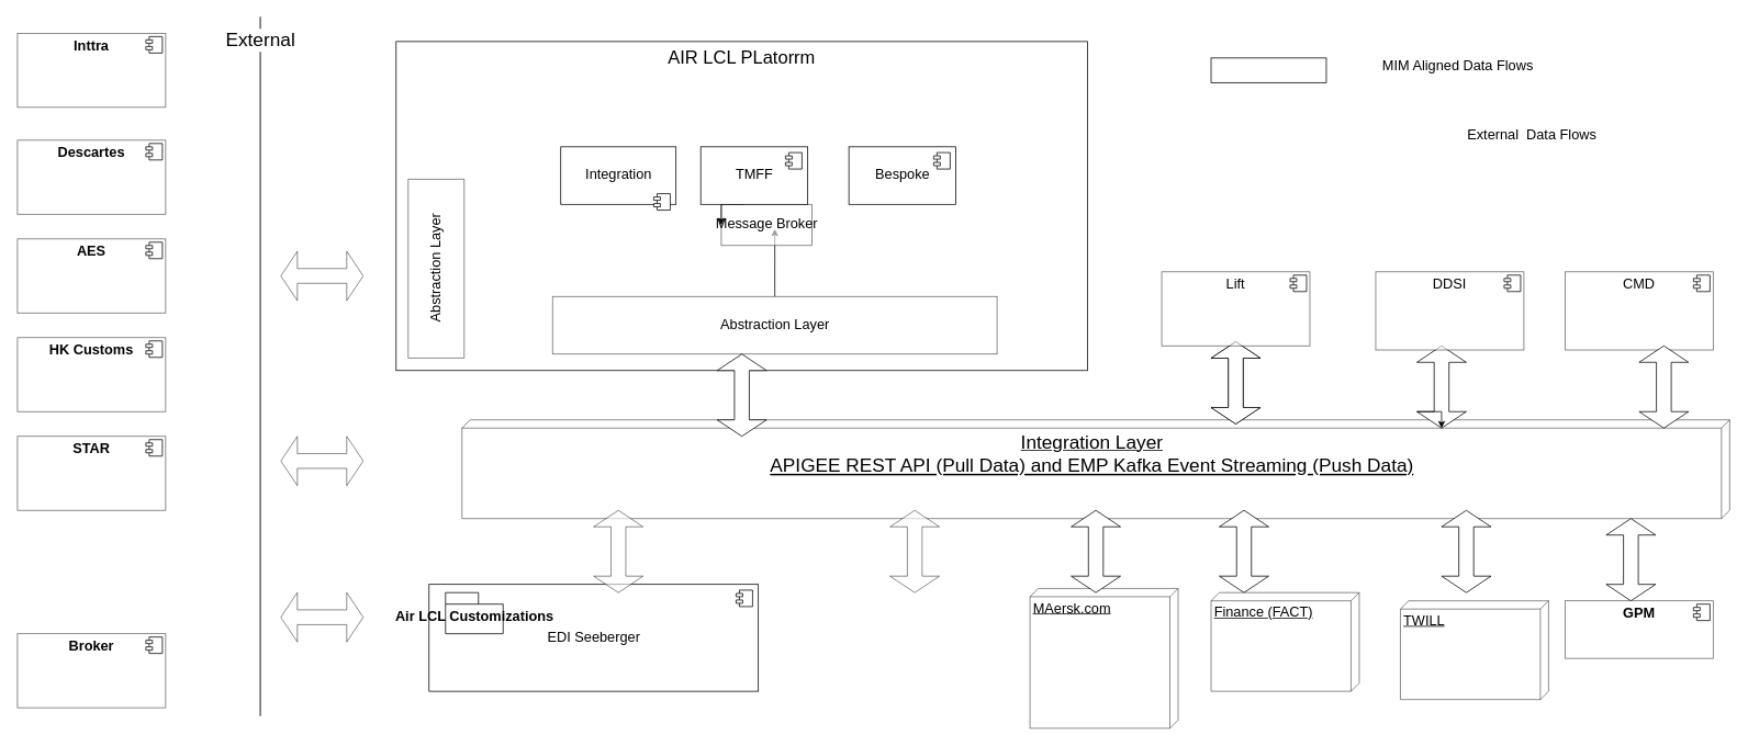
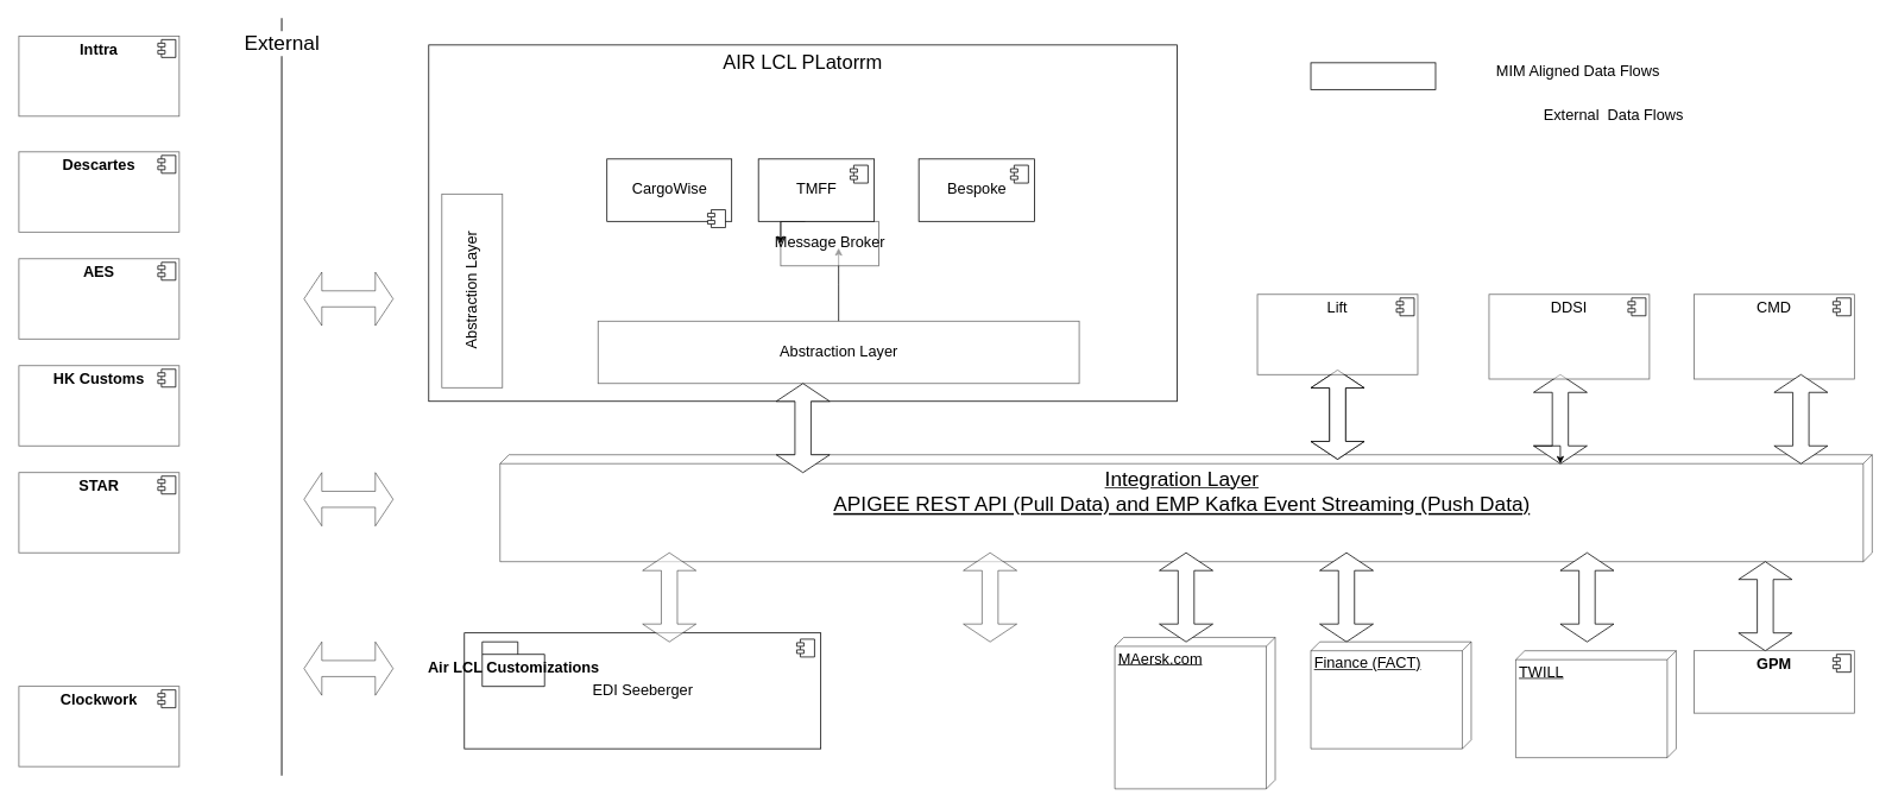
  <mxCell id="0" />
  <mxCell id="1" parent="0" />
  <mxCell id="2" value="&lt;div style=&quot;font-size: 22px&quot;&gt;AIR LCL PLatorrm&lt;/div&gt;" style="rounded=0;whiteSpace=wrap;html=1;sketch=0;fontSize=17;align=center;verticalAlign=top;" vertex="1" parent="1"><mxGeometry x="480" y="50" width="840" height="400" as="geometry" /></mxCell>
  <mxCell id="3" style="edgeStyle=orthogonalEdgeStyle;rounded=0;orthogonalLoop=1;jettySize=auto;html=1;fontSize=17;exitX=0.5;exitY=0;exitDx=0;exitDy=0;" parent="1" source="4" edge="1"><mxGeometry relative="1" as="geometry"><mxPoint x="940" y="278" as="targetPoint" /><mxPoint x="1020" y="370" as="sourcePoint" /></mxGeometry></mxCell>
  <mxCell id="4" value="Abstraction Layer" style="html=1;dropTarget=0;opacity=60;fontSize=17;" parent="1" vertex="1"><mxGeometry x="670" y="360" width="540" height="70" as="geometry" /></mxCell>
  <mxCell id="5" value="EDI Seeberger" style="html=1;dropTarget=0;fontSize=17;" parent="1" vertex="1"><mxGeometry x="520" y="710" width="400" height="130" as="geometry" /></mxCell>
  <mxCell id="6" value="" style="shape=module;jettyWidth=8;jettyHeight=4;fontSize=17;" parent="5" vertex="1"><mxGeometry x="1" width="20" height="20" relative="1" as="geometry"><mxPoint x="-27" y="7" as="offset" /></mxGeometry></mxCell>
  <mxCell id="7" value="Air LCL Customizations" style="shape=folder;fontStyle=1;spacingTop=10;tabWidth=40;tabHeight=14;tabPosition=left;html=1;fontSize=17;" parent="1" vertex="1"><mxGeometry x="540" y="720" width="70" height="50" as="geometry" /></mxCell>
  <mxCell id="8" value="&lt;font style=&quot;font-size: 23px&quot;&gt;Integration Layer &lt;br&gt;&lt;div&gt;&lt;span&gt;APIGEE REST API (Pull Data) and EMP Kafka Event Streaming (Push Data)&lt;/span&gt;&lt;/div&gt;&lt;/font&gt;" style="verticalAlign=top;align=center;spacingTop=8;spacingLeft=2;spacingRight=12;shape=cube;size=10;direction=south;fontStyle=4;html=1;opacity=60;fontSize=17;" parent="1" vertex="1"><mxGeometry x="560" y="510" width="1540" height="120" as="geometry" /></mxCell>
  <mxCell id="9" value="Message Broker" style="html=1;opacity=60;fontSize=17;" parent="1" vertex="1"><mxGeometry x="875" y="248" width="110" height="50" as="geometry" /></mxCell>
  <mxCell id="10" style="edgeStyle=orthogonalEdgeStyle;rounded=0;orthogonalLoop=1;jettySize=auto;html=1;exitX=0.25;exitY=0;exitDx=0;exitDy=0;entryX=0;entryY=0.5;entryDx=0;entryDy=0;fontSize=17;" parent="1" source="9" target="9" edge="1"><mxGeometry relative="1" as="geometry" /></mxCell>
- <mxCell id="11" value="Integration" style="html=1;dropTarget=0;fontSize=17;" parent="1" vertex="1"><mxGeometry x="680" y="178" width="140" height="70" as="geometry" /></mxCell>
+ <mxCell id="11" value="CargoWise" style="html=1;dropTarget=0;fontSize=17;" parent="1" vertex="1"><mxGeometry x="680" y="178" width="140" height="70" as="geometry" /></mxCell>
  <mxCell id="12" value="" style="shape=module;jettyWidth=8;jettyHeight=4;fontSize=17;" parent="11" vertex="1"><mxGeometry x="1" width="20" height="20" relative="1" as="geometry"><mxPoint x="-27" y="57" as="offset" /></mxGeometry></mxCell>
  <mxCell id="13" value="TMFF" style="html=1;dropTarget=0;fontSize=17;" parent="1" vertex="1"><mxGeometry x="850" y="178" width="130" height="70" as="geometry" /></mxCell>
  <mxCell id="14" value="" style="shape=module;jettyWidth=8;jettyHeight=4;fontSize=17;" parent="13" vertex="1"><mxGeometry x="1" width="20" height="20" relative="1" as="geometry"><mxPoint x="-27" y="7" as="offset" /></mxGeometry></mxCell>
  <mxCell id="15" value="Bespoke" style="html=1;dropTarget=0;fontSize=17;" parent="1" vertex="1"><mxGeometry x="1030" y="178" width="130" height="70" as="geometry" /></mxCell>
  <mxCell id="16" value="" style="shape=module;jettyWidth=8;jettyHeight=4;fontSize=17;" parent="15" vertex="1"><mxGeometry x="1" width="20" height="20" relative="1" as="geometry"><mxPoint x="-27" y="7" as="offset" /></mxGeometry></mxCell>
  <mxCell id="17" value="MAersk.com" style="verticalAlign=top;align=left;spacingTop=8;spacingLeft=2;spacingRight=12;shape=cube;size=10;direction=south;fontStyle=4;html=1;opacity=60;fontSize=17;" parent="1" vertex="1"><mxGeometry x="1250" y="715" width="180" height="170" as="geometry" /></mxCell>
  <mxCell id="18" value="" style="shape=doubleArrow;whiteSpace=wrap;html=1;rotation=90;" parent="1" vertex="1"><mxGeometry x="1700" y="440" width="100" height="60" as="geometry" /></mxCell>
  <mxCell id="19" style="edgeStyle=orthogonalEdgeStyle;rounded=0;orthogonalLoop=1;jettySize=auto;html=1;exitX=0;exitY=0;exitDx=80;exitDy=60;exitPerimeter=0;entryX=1;entryY=0.5;entryDx=0;entryDy=0;entryPerimeter=0;fontSize=17;" parent="1" source="18" target="18" edge="1"><mxGeometry relative="1" as="geometry" /></mxCell>
  <mxCell id="20" value="" style="shape=doubleArrow;whiteSpace=wrap;html=1;rotation=90;" parent="1" vertex="1"><mxGeometry x="1450" y="435" width="100" height="60" as="geometry" /></mxCell>
  <mxCell id="21" value="" style="shape=doubleArrow;whiteSpace=wrap;html=1;rotation=90;" parent="1" vertex="1"><mxGeometry x="1460" y="640" width="100" height="60" as="geometry" /></mxCell>
  <mxCell id="22" value="&lt;font style=&quot;font-size: 23px&quot;&gt;External&lt;/font&gt;" style="line;strokeWidth=2;direction=south;html=1;fontSize=17;opacity=60;" parent="1" vertex="1"><mxGeometry x="310" y="20" width="10" height="850" as="geometry" /></mxCell>
  <mxCell id="23" value="&lt;p style=&quot;margin: 0px ; margin-top: 6px ; text-align: center&quot;&gt;&lt;b&gt;Inttra&lt;/b&gt;&lt;/p&gt;" style="align=left;overflow=fill;html=1;dropTarget=0;fontSize=17;opacity=60;" parent="1" vertex="1"><mxGeometry x="20" y="40" width="180" height="90" as="geometry" /></mxCell>
  <mxCell id="24" value="" style="shape=component;jettyWidth=8;jettyHeight=4;" parent="23" vertex="1"><mxGeometry x="1" width="20" height="20" relative="1" as="geometry"><mxPoint x="-24" y="4" as="offset" /></mxGeometry></mxCell>
- <mxCell id="25" value="&lt;p style=&quot;margin: 0px ; margin-top: 6px ; text-align: center&quot;&gt;&lt;b&gt;Broker&lt;/b&gt;&lt;/p&gt;" style="align=left;overflow=fill;html=1;dropTarget=0;fontSize=17;opacity=60;" parent="1" vertex="1"><mxGeometry x="20" y="770" width="180" height="90" as="geometry" /></mxCell>
+ <mxCell id="25" value="&lt;p style=&quot;margin: 0px ; margin-top: 6px ; text-align: center&quot;&gt;&lt;b&gt;Clockwork&lt;/b&gt;&lt;/p&gt;" style="align=left;overflow=fill;html=1;dropTarget=0;fontSize=17;opacity=60;" parent="1" vertex="1"><mxGeometry x="20" y="770" width="180" height="90" as="geometry" /></mxCell>
  <mxCell id="26" value="" style="shape=component;jettyWidth=8;jettyHeight=4;" parent="25" vertex="1"><mxGeometry x="1" width="20" height="20" relative="1" as="geometry"><mxPoint x="-24" y="4" as="offset" /></mxGeometry></mxCell>
  <mxCell id="27" value="&lt;p style=&quot;margin: 0px ; margin-top: 6px ; text-align: center&quot;&gt;&lt;b&gt;Descartes&lt;/b&gt;&lt;/p&gt;" style="align=left;overflow=fill;html=1;dropTarget=0;fontSize=17;opacity=60;" parent="1" vertex="1"><mxGeometry x="20" y="170" width="180" height="90" as="geometry" /></mxCell>
  <mxCell id="28" value="" style="shape=component;jettyWidth=8;jettyHeight=4;" parent="27" vertex="1"><mxGeometry x="1" width="20" height="20" relative="1" as="geometry"><mxPoint x="-24" y="4" as="offset" /></mxGeometry></mxCell>
  <mxCell id="29" value="&lt;p style=&quot;margin: 0px ; margin-top: 6px ; text-align: center&quot;&gt;&lt;b&gt;HK Customs&lt;/b&gt;&lt;/p&gt;" style="align=left;overflow=fill;html=1;dropTarget=0;fontSize=17;opacity=60;" parent="1" vertex="1"><mxGeometry x="20" y="410" width="180" height="90" as="geometry" /></mxCell>
  <mxCell id="30" value="" style="shape=component;jettyWidth=8;jettyHeight=4;" parent="29" vertex="1"><mxGeometry x="1" width="20" height="20" relative="1" as="geometry"><mxPoint x="-24" y="4" as="offset" /></mxGeometry></mxCell>
  <mxCell id="31" value="&lt;p style=&quot;margin: 0px ; margin-top: 6px ; text-align: center&quot;&gt;&lt;b&gt;AES&lt;/b&gt;&lt;/p&gt;" style="align=left;overflow=fill;html=1;dropTarget=0;fontSize=17;opacity=60;" parent="1" vertex="1"><mxGeometry x="20" y="290" width="180" height="90" as="geometry" /></mxCell>
  <mxCell id="32" value="" style="shape=component;jettyWidth=8;jettyHeight=4;" parent="31" vertex="1"><mxGeometry x="1" width="20" height="20" relative="1" as="geometry"><mxPoint x="-24" y="4" as="offset" /></mxGeometry></mxCell>
  <mxCell id="33" value="&lt;p style=&quot;margin: 0px ; margin-top: 6px ; text-align: center&quot;&gt;&lt;b&gt;STAR&lt;/b&gt;&lt;/p&gt;" style="align=left;overflow=fill;html=1;dropTarget=0;fontSize=17;opacity=60;" parent="1" vertex="1"><mxGeometry x="20" y="530" width="180" height="90" as="geometry" /></mxCell>
  <mxCell id="34" value="" style="shape=component;jettyWidth=8;jettyHeight=4;" parent="33" vertex="1"><mxGeometry x="1" width="20" height="20" relative="1" as="geometry"><mxPoint x="-24" y="4" as="offset" /></mxGeometry></mxCell>
  <mxCell id="35" value="" style="shape=doubleArrow;whiteSpace=wrap;html=1;fontSize=17;opacity=60;rotation=90;" parent="1" vertex="1"><mxGeometry x="1060" y="640" width="100" height="60" as="geometry" /></mxCell>
  <mxCell id="36" value="" style="shape=doubleArrow;whiteSpace=wrap;html=1;fontSize=17;opacity=60;" parent="1" vertex="1"><mxGeometry x="340" y="530" width="100" height="60" as="geometry" /></mxCell>
  <mxCell id="37" value="" style="shape=doubleArrow;whiteSpace=wrap;html=1;fontSize=17;opacity=60;" parent="1" vertex="1"><mxGeometry x="340" y="720" width="100" height="60" as="geometry" /></mxCell>
  <mxCell id="38" value="Abstraction Layer" style="html=1;dropTarget=0;opacity=60;fontSize=17;rotation=-90;" parent="1" vertex="1"><mxGeometry x="420" y="292" width="217.41" height="68" as="geometry" /></mxCell>
  <mxCell id="39" value="" style="shape=doubleArrow;whiteSpace=wrap;html=1;fontSize=17;opacity=60;" parent="1" vertex="1"><mxGeometry x="340" y="305" width="100" height="60" as="geometry" /></mxCell>
  <mxCell id="40" value="" style="shape=doubleArrow;whiteSpace=wrap;html=1;rotation=90;" vertex="1" parent="1"><mxGeometry x="1930" y="650" width="100" height="60" as="geometry" /></mxCell>
  <mxCell id="41" value="" style="shape=doubleArrow;whiteSpace=wrap;html=1;rotation=90;" vertex="1" parent="1"><mxGeometry x="850" y="450" width="100" height="60" as="geometry" /></mxCell>
  <mxCell id="42" value="" style="shape=doubleArrow;whiteSpace=wrap;html=1;rotation=90;" vertex="1" parent="1"><mxGeometry x="1450" y="435" width="100" height="60" as="geometry" /></mxCell>
  <mxCell id="43" value="" style="rounded=0;whiteSpace=wrap;html=1;sketch=0;" vertex="1" parent="1"><mxGeometry x="1470" y="70" width="140" height="30" as="geometry" /></mxCell>
  <mxCell id="44" value="MIM Aligned Data Flows" style="text;html=1;strokeColor=none;fillColor=none;align=center;verticalAlign=middle;whiteSpace=wrap;rounded=0;sketch=0;fontSize=17;" vertex="1" parent="1"><mxGeometry x="1630" y="60" width="280" height="40" as="geometry" /></mxCell>
  <mxCell id="45" value="" style="shape=doubleArrow;whiteSpace=wrap;html=1;rotation=90;" vertex="1" parent="1"><mxGeometry x="1280" y="640" width="100" height="60" as="geometry" /></mxCell>
  <mxCell id="46" value="" style="rounded=0;whiteSpace=wrap;html=1;sketch=0;fontSize=17;strokeColor=none;" vertex="1" parent="1"><mxGeometry x="1470" y="118" width="140" height="32" as="geometry" /></mxCell>
- <mxCell id="47" value="External&amp;nbsp; Data Flows" style="text;html=1;strokeColor=none;fillColor=none;align=center;verticalAlign=middle;whiteSpace=wrap;rounded=0;sketch=0;fontSize=17;" vertex="1" parent="1"><mxGeometry x="1720" y="145" width="280" height="40" as="geometry" /></mxCell>
+ <mxCell id="47" value="External&amp;nbsp; Data Flows" style="text;html=1;strokeColor=none;fillColor=none;align=center;verticalAlign=middle;whiteSpace=wrap;rounded=0;sketch=0;fontSize=17;" vertex="1" parent="1"><mxGeometry x="1670" y="110" width="280" height="40" as="geometry" /></mxCell>
  <mxCell id="48" value="&lt;p style=&quot;margin: 6px 0px 0px; text-align: center; font-size: 17px;&quot;&gt;Lift&lt;/p&gt;" style="align=left;overflow=fill;html=1;dropTarget=0;opacity=60;fontSize=17;" vertex="1" parent="1"><mxGeometry x="1410" y="330" width="180" height="90" as="geometry" /></mxCell>
  <mxCell id="49" value="" style="shape=component;jettyWidth=8;jettyHeight=4;fontSize=17;" vertex="1" parent="48"><mxGeometry x="1" width="20" height="20" relative="1" as="geometry"><mxPoint x="-24" y="4" as="offset" /></mxGeometry></mxCell>
  <mxCell id="50" value="&lt;p style=&quot;margin: 6px 0px 0px ; text-align: center ; font-size: 17px&quot;&gt;DDSI&lt;/p&gt;" style="align=left;overflow=fill;html=1;dropTarget=0;opacity=60;fontSize=17;" vertex="1" parent="1"><mxGeometry x="1670" y="330" width="180" height="95" as="geometry" /></mxCell>
  <mxCell id="51" value="" style="shape=component;jettyWidth=8;jettyHeight=4;fontSize=17;" vertex="1" parent="50"><mxGeometry x="1" width="20" height="20" relative="1" as="geometry"><mxPoint x="-24" y="4" as="offset" /></mxGeometry></mxCell>
  <mxCell id="52" value="&lt;p style=&quot;margin: 6px 0px 0px ; text-align: center ; font-size: 17px&quot;&gt;CMD&lt;/p&gt;" style="align=left;overflow=fill;html=1;dropTarget=0;opacity=60;fontSize=17;" vertex="1" parent="1"><mxGeometry x="1900" y="330" width="180" height="95" as="geometry" /></mxCell>
  <mxCell id="53" value="" style="shape=component;jettyWidth=8;jettyHeight=4;fontSize=17;" vertex="1" parent="52"><mxGeometry x="1" width="20" height="20" relative="1" as="geometry"><mxPoint x="-24" y="4" as="offset" /></mxGeometry></mxCell>
  <mxCell id="54" value="&lt;p style=&quot;margin: 0px ; margin-top: 6px ; text-align: center&quot;&gt;&lt;b&gt;GPM&lt;/b&gt;&lt;/p&gt;" style="align=left;overflow=fill;html=1;dropTarget=0;fontSize=17;opacity=60;" vertex="1" parent="1"><mxGeometry x="1900" y="730" width="180" height="70" as="geometry" /></mxCell>
  <mxCell id="55" value="" style="shape=component;jettyWidth=8;jettyHeight=4;" vertex="1" parent="54"><mxGeometry x="1" width="20" height="20" relative="1" as="geometry"><mxPoint x="-24" y="4" as="offset" /></mxGeometry></mxCell>
  <mxCell id="56" value="" style="shape=doubleArrow;whiteSpace=wrap;html=1;rotation=90;" vertex="1" parent="1"><mxGeometry x="1970" y="440" width="100" height="60" as="geometry" /></mxCell>
  <mxCell id="57" value="Finance (FACT)" style="verticalAlign=top;align=left;spacingTop=8;spacingLeft=2;spacingRight=12;shape=cube;size=10;direction=south;fontStyle=4;html=1;fontSize=17;opacity=60;" vertex="1" parent="1"><mxGeometry x="1470" y="720" width="180" height="120" as="geometry" /></mxCell>
  <mxCell id="58" value="TWILL" style="verticalAlign=top;align=left;spacingTop=8;spacingLeft=2;spacingRight=12;shape=cube;size=10;direction=south;fontStyle=4;html=1;fontSize=17;opacity=60;" vertex="1" parent="1"><mxGeometry x="1700" y="730" width="180" height="120" as="geometry" /></mxCell>
  <mxCell id="59" value="" style="shape=doubleArrow;whiteSpace=wrap;html=1;rotation=90;" vertex="1" parent="1"><mxGeometry x="1730" y="640" width="100" height="60" as="geometry" /></mxCell>
  <mxCell id="60" value="" style="shape=doubleArrow;whiteSpace=wrap;html=1;fontSize=17;opacity=60;rotation=90;" vertex="1" parent="1"><mxGeometry x="700" y="640" width="100" height="60" as="geometry" /></mxCell>
